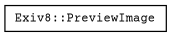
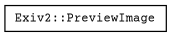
  digraph {
    rankdir=LR
    fontname="Courier Prime"
-   n1 [color=black fillcolor=white fontname="Courier Prime" fontsize=10 height=0.2 label="Exiv8::PreviewImage" shape=record style=filled width=0.4]
+   n1 [color=black fillcolor=white fontname="Courier Prime" fontsize=10 height=0.2 label="Exiv2::PreviewImage" shape=record style=filled width=0.4]
  }
